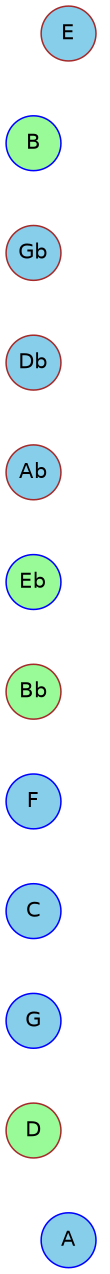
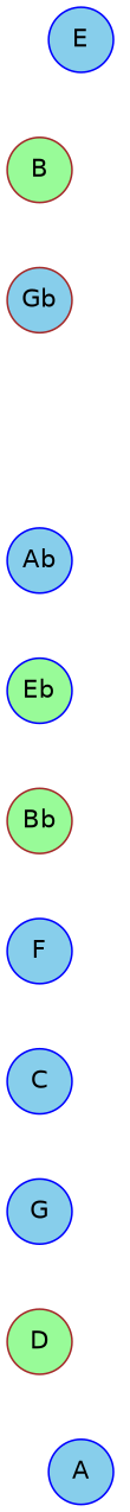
  graph {
    mindist=.1
    node [color=blue fillcolor=skyblue fontname=Helvetica margin=0 shape=circle style=filled]
    edge [style=invis]
-   E [color=brown]
-   B [fillcolor=palegreen]
+   E
+   B [color=brown fillcolor=palegreen]
    Gb [color=brown]
-   Db [color=brown]
-   Ab [color=brown]
+   Ab
    Eb [fillcolor=palegreen]
    Bb [color=brown fillcolor=palegreen]
    F
    C
    G
    D [color=brown fillcolor=palegreen]
    A
    subgraph sub_1 {
      E
      B
      Gb
-     Db
      Ab
      Eb
      Bb
      F
      C
      G
      D
      A
    }
    E -- B
    B -- Gb
-   Gb -- Db
-   Db -- Ab
    Ab -- Eb
    Eb -- Bb
    Bb -- F
    F -- C
    C -- G
    G -- D
    D -- A
    A -- E
  }
